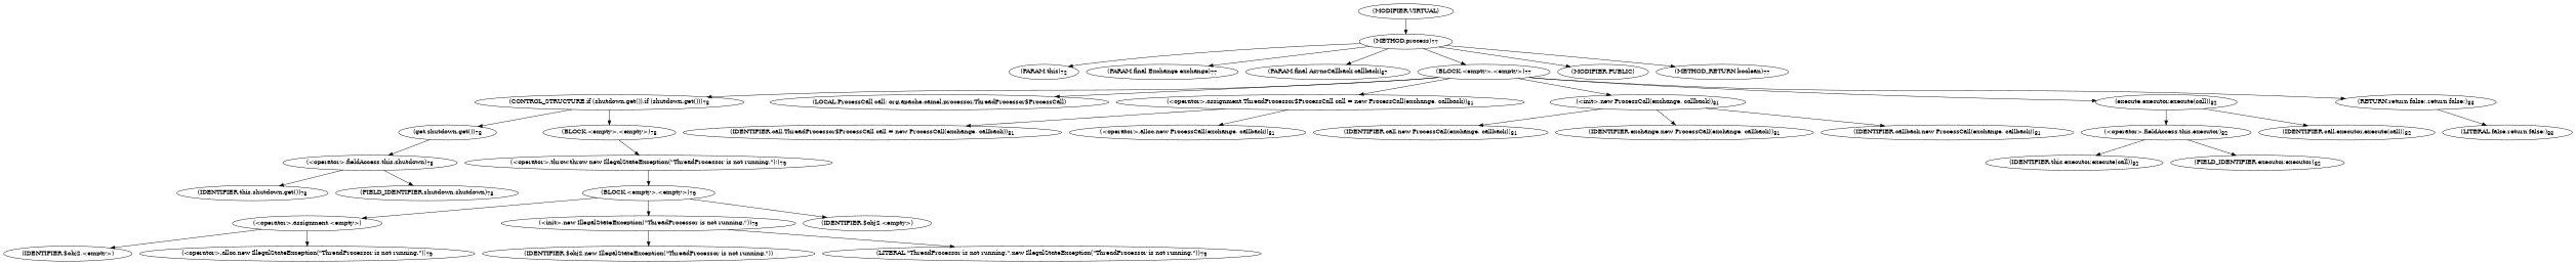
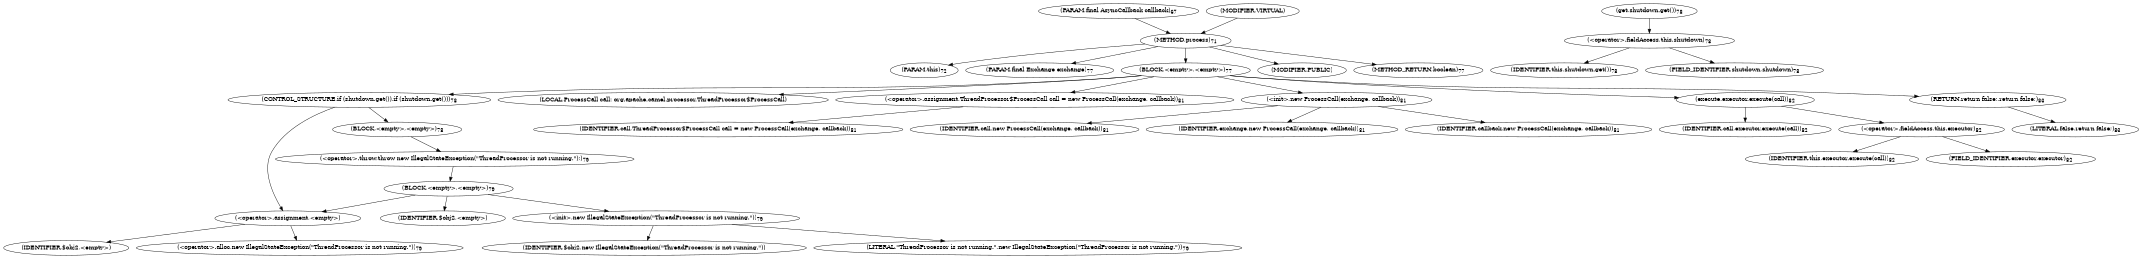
  digraph {
-   n1 [label=<(METHOD,process)<SUB>77</SUB>>]
+   n1 [label=<(METHOD,process)<SUB>71</SUB>>]
    n2 [label=<(PARAM,this)<SUB>72</SUB>>]
    n3 [label=<(PARAM,final Exchange exchange)<SUB>77</SUB>>]
    n4 [label=<(PARAM,final AsyncCallback callback)<SUB>67</SUB>>]
    n5 [label=<(BLOCK,&lt;empty&gt;,&lt;empty&gt;)<SUB>77</SUB>>]
    n6 [label=<(MODIFIER,PUBLIC)>]
    n7 [label=<(METHOD_RETURN,boolean)<SUB>77</SUB>>]
    n8 [label=<(CONTROL_STRUCTURE,if (shutdown.get()),if (shutdown.get()))<SUB>78</SUB>>]
    n9 [label=<(LOCAL,ProcessCall call: org.apache.camel.processor.ThreadProcessor$ProcessCall)>]
    n10 [label=<(&lt;operator&gt;.assignment,ThreadProcessor$ProcessCall call = new ProcessCall(exchange, callback))<SUB>81</SUB>>]
    n11 [label=<(&lt;init&gt;,new ProcessCall(exchange, callback))<SUB>81</SUB>>]
    n12 [label=<(execute,executor.execute(call))<SUB>82</SUB>>]
    n13 [label=<(RETURN,return false;,return false;)<SUB>83</SUB>>]
    n14 [label=<(MODIFIER,VIRTUAL)>]
    n15 [label=<(get,shutdown.get())<SUB>78</SUB>>]
    n16 [label=<(BLOCK,&lt;empty&gt;,&lt;empty&gt;)<SUB>78</SUB>>]
    n17 [label=<(IDENTIFIER,call,ThreadProcessor$ProcessCall call = new ProcessCall(exchange, callback))<SUB>81</SUB>>]
-   n18 [label=<(&lt;operator&gt;.alloc,new ProcessCall(exchange, callback))<SUB>81</SUB>>]
    n19 [label=<(IDENTIFIER,call,new ProcessCall(exchange, callback))<SUB>81</SUB>>]
    n20 [label=<(IDENTIFIER,exchange,new ProcessCall(exchange, callback))<SUB>81</SUB>>]
    n21 [label=<(IDENTIFIER,callback,new ProcessCall(exchange, callback))<SUB>81</SUB>>]
    n22 [label=<(&lt;operator&gt;.fieldAccess,this.executor)<SUB>82</SUB>>]
    n23 [label=<(IDENTIFIER,call,executor.execute(call))<SUB>82</SUB>>]
    n24 [label=<(LITERAL,false,return false;)<SUB>83</SUB>>]
    n25 [label=<(&lt;operator&gt;.fieldAccess,this.shutdown)<SUB>78</SUB>>]
    n26 [label=<(&lt;operator&gt;.throw,throw new IllegalStateException(&quot;ThreadProcessor is not running.&quot;);)<SUB>79</SUB>>]
    n27 [label=<(IDENTIFIER,this,shutdown.get())<SUB>78</SUB>>]
    n28 [label=<(FIELD_IDENTIFIER,shutdown,shutdown)<SUB>78</SUB>>]
    n29 [label=<(BLOCK,&lt;empty&gt;,&lt;empty&gt;)<SUB>79</SUB>>]
    n30 [label=<(&lt;operator&gt;.assignment,&lt;empty&gt;)>]
    n31 [label=<(&lt;init&gt;,new IllegalStateException(&quot;ThreadProcessor is not running.&quot;))<SUB>79</SUB>>]
    n32 [label=<(IDENTIFIER,$obj2,&lt;empty&gt;)>]
    n33 [label=<(IDENTIFIER,$obj2,&lt;empty&gt;)>]
    n34 [label=<(&lt;operator&gt;.alloc,new IllegalStateException(&quot;ThreadProcessor is not running.&quot;))<SUB>79</SUB>>]
    n35 [label=<(IDENTIFIER,$obj2,new IllegalStateException(&quot;ThreadProcessor is not running.&quot;))>]
    n36 [label=<(LITERAL,&quot;ThreadProcessor is not running.&quot;,new IllegalStateException(&quot;ThreadProcessor is not running.&quot;))<SUB>79</SUB>>]
    n37 [label=<(IDENTIFIER,this,executor.execute(call))<SUB>82</SUB>>]
    n38 [label=<(FIELD_IDENTIFIER,executor,executor)<SUB>82</SUB>>]
    n1 -> n2
    n1 -> n3
-   n1 -> n4
+   n4 -> n1
    n1 -> n5
    n1 -> n6
    n1 -> n7
    n5 -> n8
    n5 -> n9
    n5 -> n10
    n5 -> n11
    n5 -> n12
    n5 -> n13
-   n8 -> n15
+   n8 -> n30
    n8 -> n16
    n10 -> n17
-   n10 -> n18
    n11 -> n19
    n11 -> n20
    n11 -> n21
    n12 -> n22
    n12 -> n23
    n13 -> n24
    n14 -> n1
    n15 -> n25
    n16 -> n26
    n22 -> n37
    n22 -> n38
    n25 -> n27
    n25 -> n28
    n26 -> n29
    n29 -> n30
    n29 -> n31
    n29 -> n32
    n30 -> n33
    n30 -> n34
    n31 -> n35
    n31 -> n36
  }
